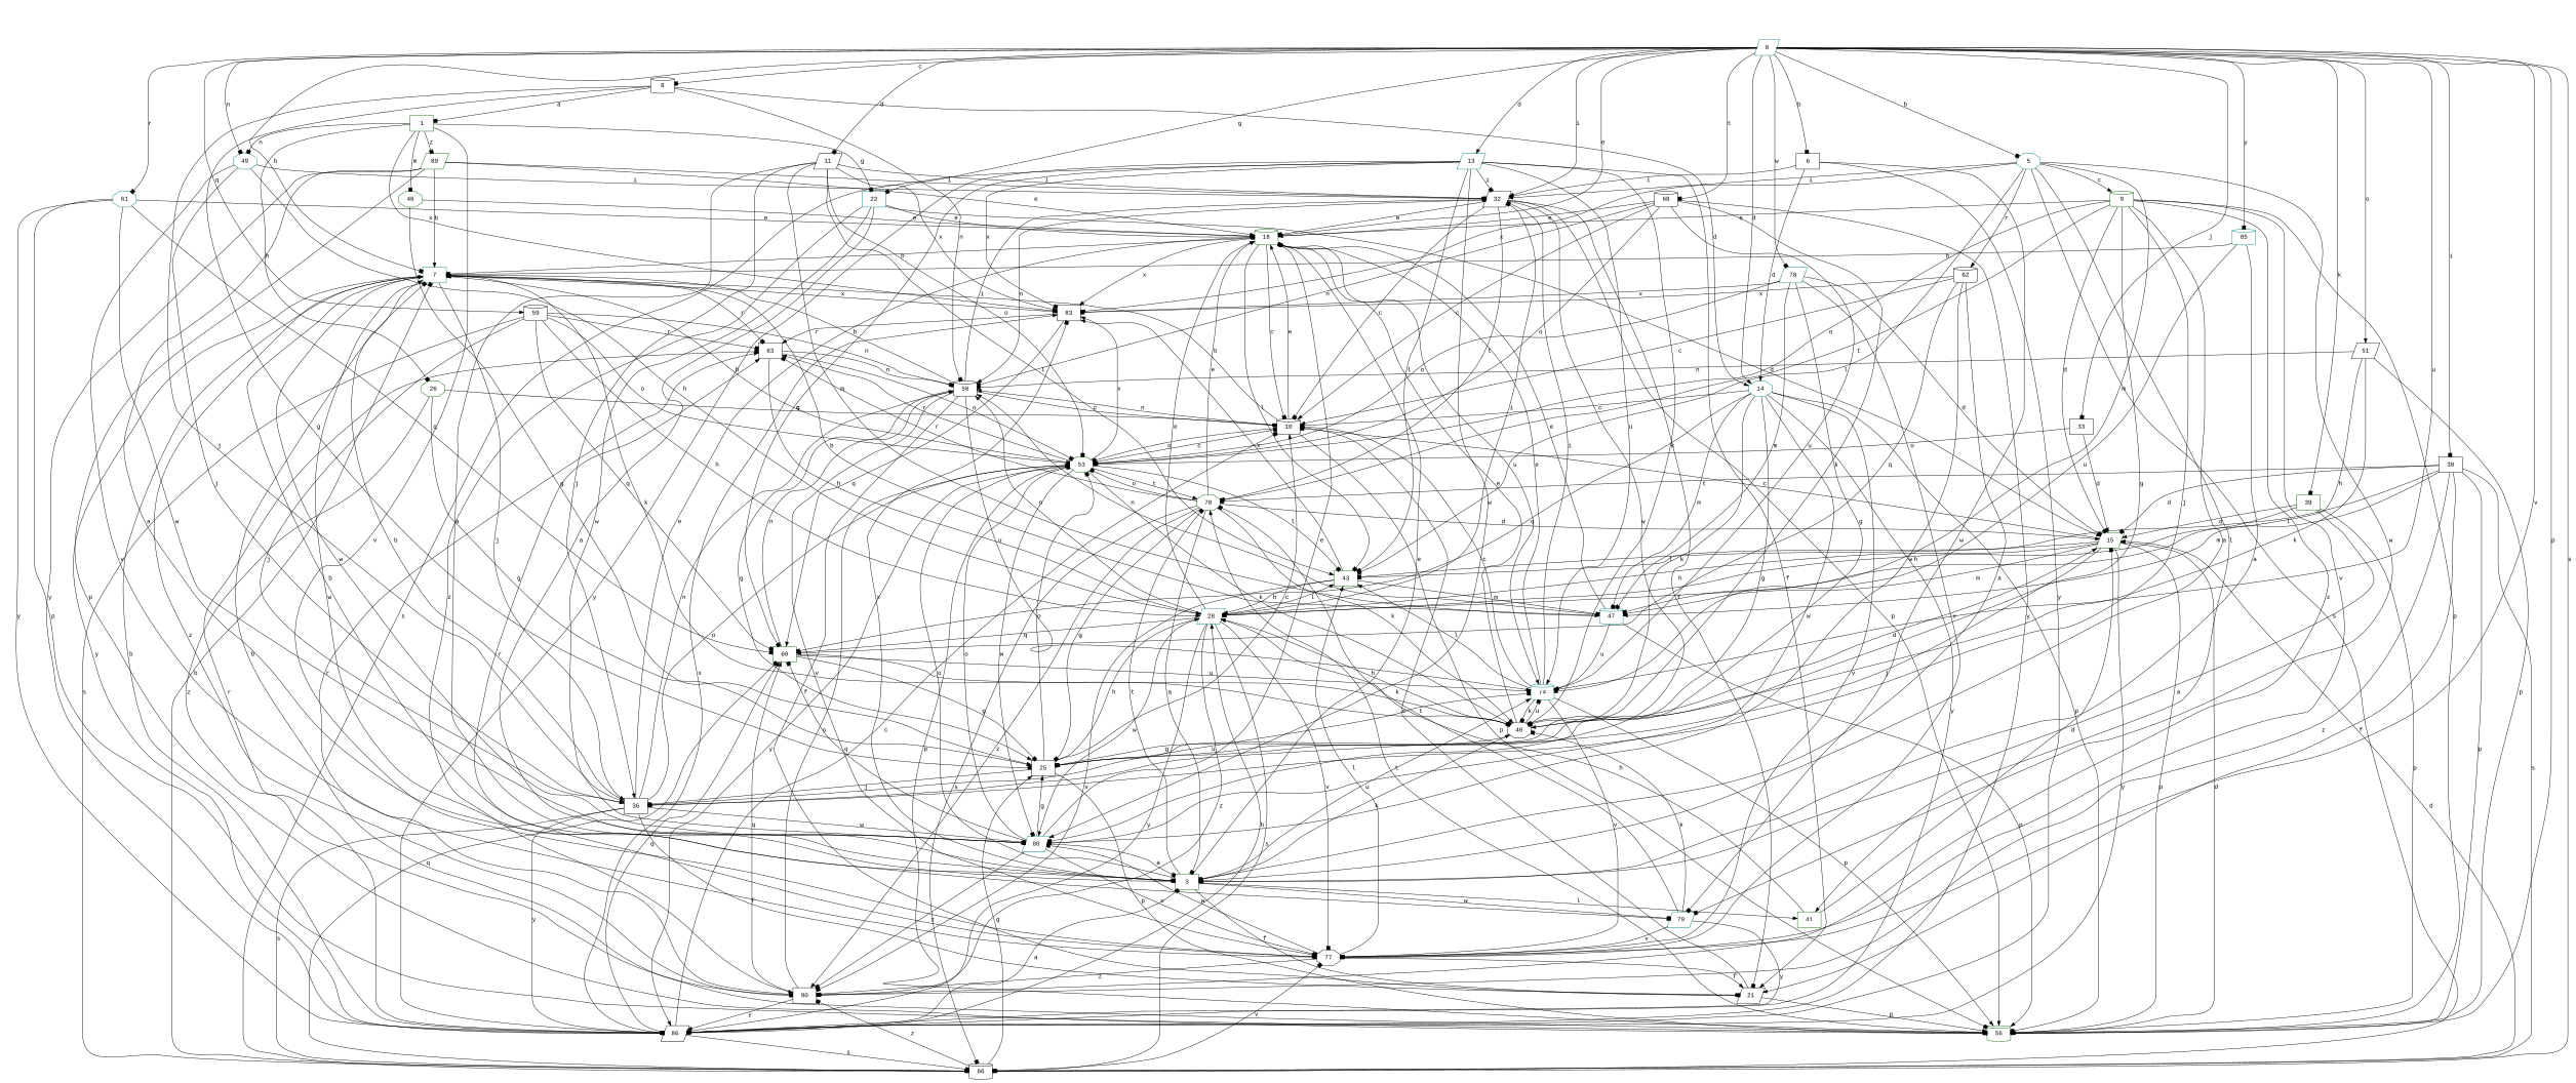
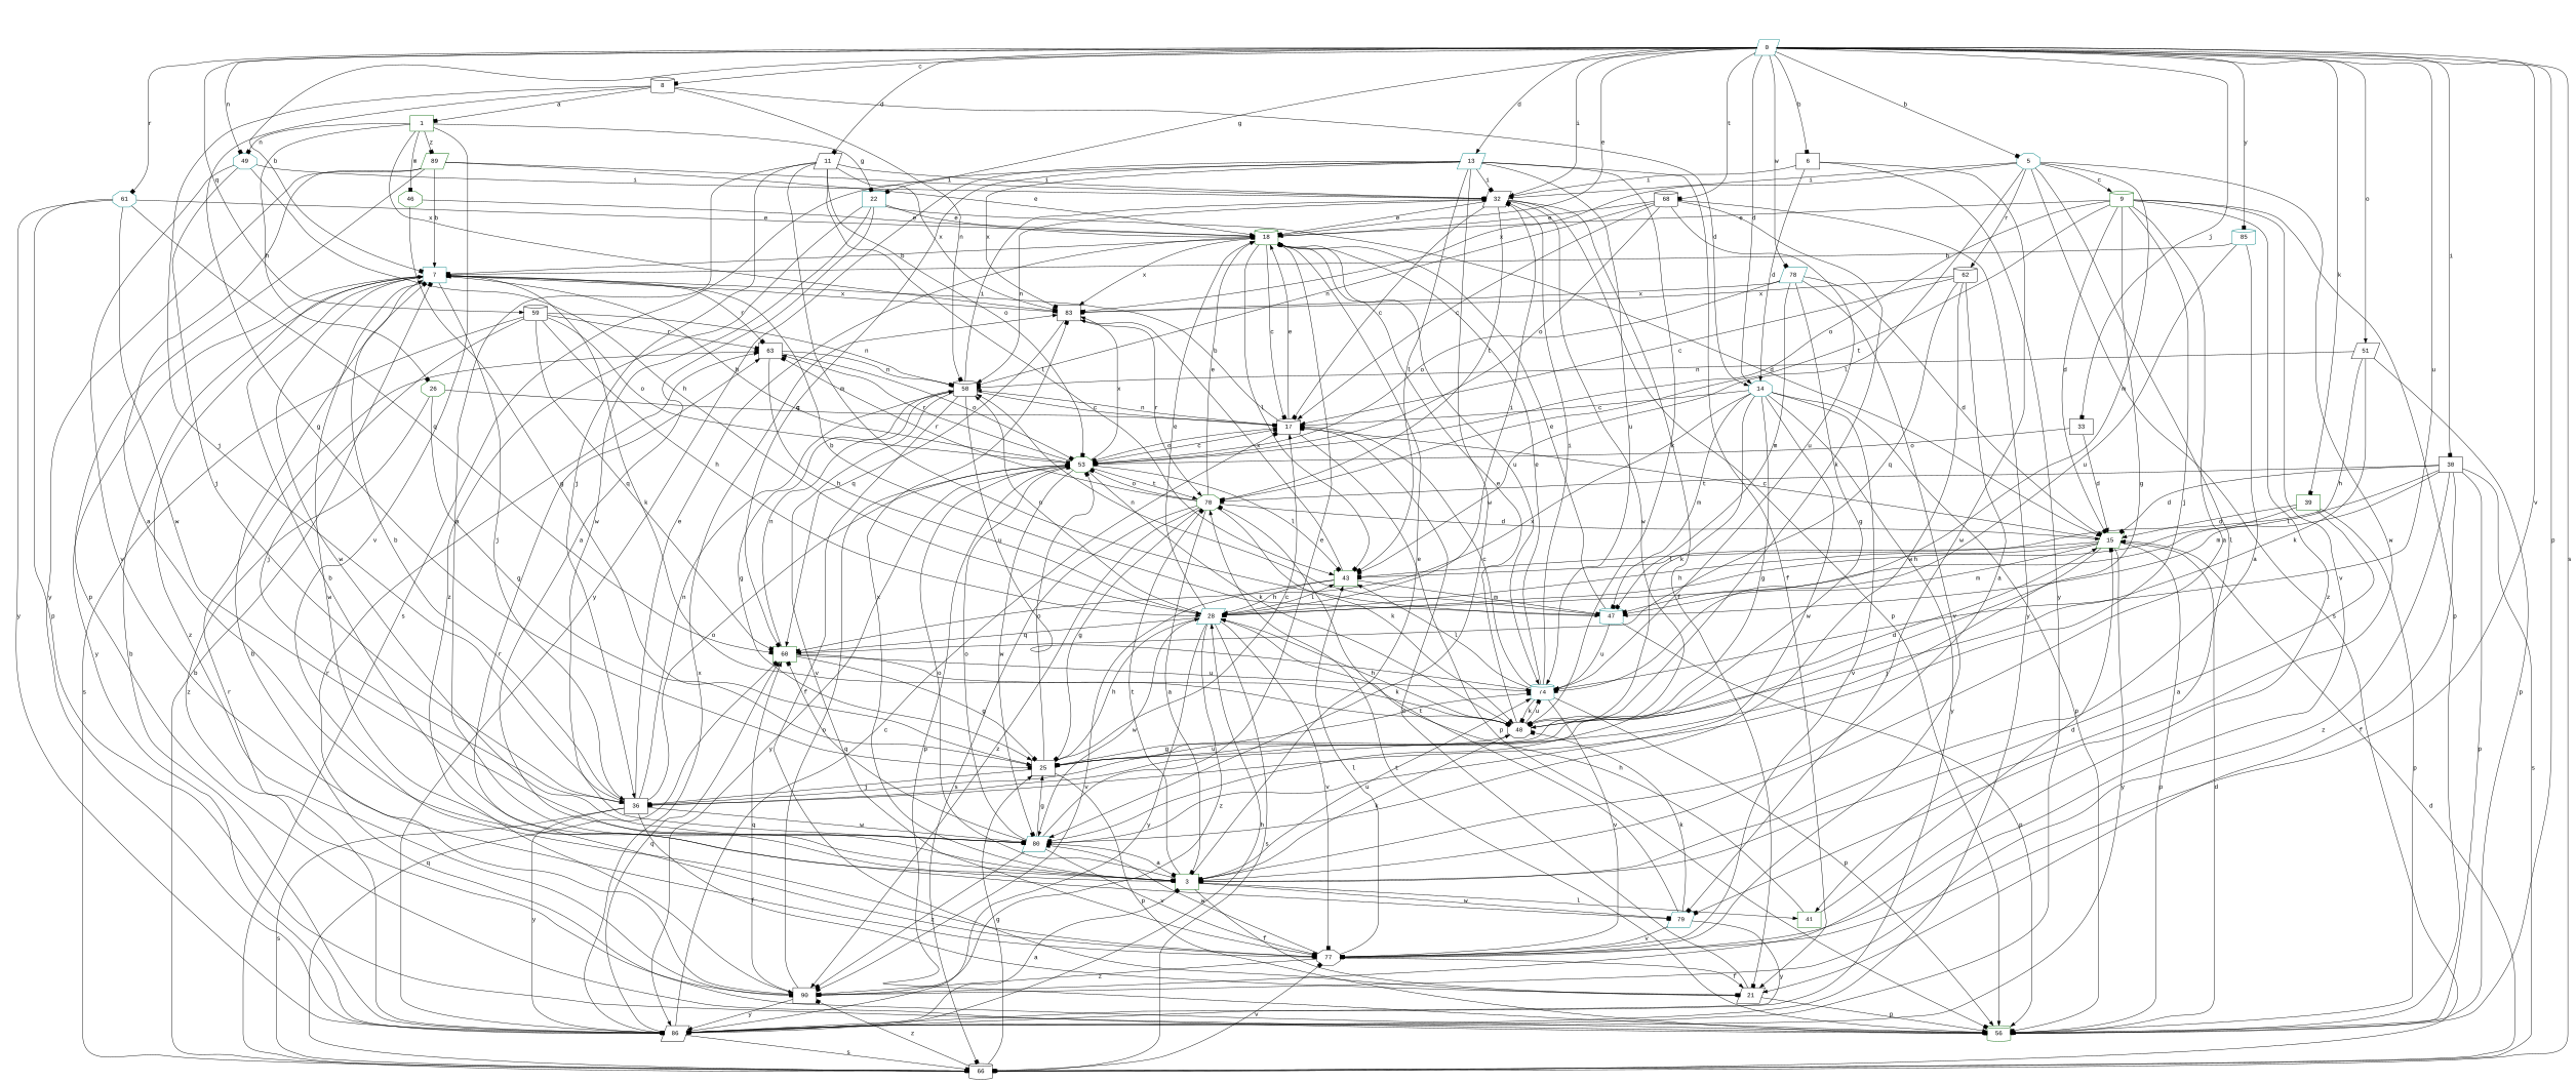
  strict digraph {
    fontname="Liberation Mono"
    node [color=black fontname="Liberation Mono" shape=box]
    edge [arrowhead=box fontname="Liberation Mono"]
    0 [color=teal shape=parallelogram]
    5 [color=teal shape=octagon]
    6
    7 [color=teal]
    8 [shape=cylinder]
    11 [shape=parallelogram]
    13 [color=teal shape=parallelogram]
    14 [color=teal shape=octagon]
    18 [color=darkgreen shape=cylinder]
    22 [color=teal]
    30
    32 [shape=parallelogram]
    33
    39 [color=darkgreen]
    49 [color=teal shape=octagon]
    51 [shape=parallelogram]
    56 [color=darkgreen shape=cylinder]
    59 [shape=cylinder]
    61 [color=teal shape=octagon]
    66 [shape=cylinder]
    68 [shape=cylinder]
    74 [color=teal shape=cylinder]
    77 [shape=octagon]
    78 [color=teal shape=parallelogram]
    85 [color=teal shape=cylinder]
    83
    41 [color=darkgreen]
    79 [color=teal shape=parallelogram]
    9 [color=darkgreen shape=cylinder]
    43 [color=darkgreen]
    47 [color=teal shape=cylinder]
    62 [shape=cylinder]
    86 [shape=parallelogram]
    40 [shape=octagon]
    36
    63
    80 [color=teal shape=parallelogram]
    90
    1 [color=darkgreen]
    25
    50 [shape=cylinder]
    3 [color=darkgreen]
    53 [color=darkgreen shape=octagon]
    21 [shape=parallelogram]
    60 [color=darkgreen]
-   10 [shape=cylinder]
+   10 [shape=cylinder label=17]
    15 [color=darkgreen shape=parallelogram]
    70 [color=darkgreen shape=octagon]
    28 [color=teal shape=parallelogram]
    26 [color=darkgreen shape=octagon]
    46 [color=darkgreen shape=octagon]
    89 [color=darkgreen shape=parallelogram]
    0 -> 5 [label=b]
    0 -> 6 [label=b]
    0 -> 7 [label=b]
    0 -> 8 [label=c]
    0 -> 11 [label=d]
    0 -> 13 [arrowhead=normal label=d]
    0 -> 14 [arrowhead=normal label=d]
    0 -> 18 [label=e]
    0 -> 22 [label=g]
    0 -> 30 [label=i]
    0 -> 32 [arrowhead=normal label=i]
    0 -> 33 [label=j]
    0 -> 39 [label=k]
    0 -> 49 [label=n]
    0 -> 51 [arrowhead=normal label=o]
    0 -> 56 [label=p]
    0 -> 59 [arrowhead=normal label=q]
    0 -> 61 [label=r]
    0 -> 66 [label=s]
    0 -> 68 [label=t]
    0 -> 74 [label=u]
    0 -> 77 [arrowhead=normal label=v]
    0 -> 78 [label=w]
    0 -> 85 [label=y]
    5 -> 32 [arrowhead=normal label=i]
    5 -> 66 [arrowhead=normal label=s]
    5 -> 83 [arrowhead=normal label=x]
    5 -> 41 [arrowhead=normal label=l]
    5 -> 79 [label=w]
    5 -> 9 [arrowhead=normal label=c]
    5 -> 43 [label=l]
    5 -> 47 [label=m]
    5 -> 62 [arrowhead=normal label=r]
    6 -> 14 [arrowhead=normal label=d]
    6 -> 32 [arrowhead=normal label=i]
    6 -> 79 [label=w]
    6 -> 86 [arrowhead=normal label=y]
    7 -> 83 [arrowhead=normal label=x]
    7 -> 79 [label=w]
    7 -> 86 [label=y]
    7 -> 40 [arrowhead=normal label=k]
    7 -> 36 [arrowhead=normal label=j]
    7 -> 63 [label=r]
    7 -> 80 [label=w]
    7 -> 90 [label=z]
    8 -> 14 [arrowhead=normal label=d]
    8 -> 36 [arrowhead=normal label=j]
    8 -> 1 [label=a]
    8 -> 25 [label=g]
    8 -> 50 [label=n]
    11 -> 32 [label=i]
    11 -> 83 [arrowhead=normal label=x]
    11 -> 43 [arrowhead=normal label=l]
    11 -> 47 [arrowhead=normal label=m]
    11 -> 36 [arrowhead=normal label=j]
    11 -> 3 [label=a]
    11 -> 53 [label=o]
    13 -> 32 [label=i]
    13 -> 66 [label=s]
    13 -> 74 [arrowhead=normal label=u]
    13 -> 83 [label=x]
    13 -> 43 [label=l]
    13 -> 86 [label=y]
    13 -> 40 [arrowhead=normal label=k]
    13 -> 80 [arrowhead=normal label=w]
    13 -> 21 [arrowhead=normal label=f]
    13 -> 60 [label=q]
    14 -> 56 [label=p]
    14 -> 77 [arrowhead=normal label=v]
    14 -> 47 [label=m]
    14 -> 86 [arrowhead=normal label=y]
    14 -> 40 [label=k]
    14 -> 80 [label=w]
    14 -> 25 [arrowhead=normal label=g]
-   14 -> 60 [label=q]
+   14 -> 60 [label=x]
    14 -> 10 [label=c]
    18 -> 7 [label=b]
    18 -> 74 [arrowhead=normal label=u]
    18 -> 83 [arrowhead=normal label=x]
    18 -> 43 [label=l]
    18 -> 10 [label=c]
    22 -> 18 [label=e]
    22 -> 80 [arrowhead=normal label=w]
    22 -> 90 [arrowhead=normal label=z]
    22 -> 3 [label=a]
    22 -> 15 [arrowhead=normal label=d]
    30 -> 56 [arrowhead=normal label=p]
    30 -> 66 [arrowhead=normal label=s]
    30 -> 43 [label=l]
    30 -> 47 [arrowhead=normal label=m]
    30 -> 90 [label=z]
    30 -> 21 [arrowhead=normal label=f]
    30 -> 15 [label=d]
    30 -> 70 [label=t]
    32 -> 18 [label=e]
    32 -> 56 [arrowhead=normal label=p]
    32 -> 80 [label=w]
    32 -> 50 [arrowhead=normal label=n]
    32 -> 21 [label=f]
    32 -> 10 [label=c]
    32 -> 70 [arrowhead=normal label=t]
    33 -> 53 [label=o]
    33 -> 15 [arrowhead=normal label=d]
    39 -> 56 [label=p]
    39 -> 3 [label=a]
    39 -> 15 [arrowhead=normal label=d]
    39 -> 28 [arrowhead=normal label=h]
    49 -> 32 [arrowhead=normal label=i]
    49 -> 77 [label=v]
    49 -> 36 [arrowhead=normal label=j]
    49 -> 28 [arrowhead=normal label=h]
    51 -> 56 [label=p]
    51 -> 40 [arrowhead=normal label=k]
    51 -> 50 [label=n]
    51 -> 28 [label=h]
    56 -> 7 [label=b]
    56 -> 15 [arrowhead=normal label=d]
    56 -> 70 [arrowhead=normal label=t]
    59 -> 66 [arrowhead=normal label=s]
    59 -> 36 [arrowhead=normal label=j]
    59 -> 63 [label=r]
    59 -> 50 [label=n]
    59 -> 53 [label=o]
    59 -> 60 [label=q]
    59 -> 28 [arrowhead=normal label=h]
    61 -> 18 [arrowhead=normal label=e]
    61 -> 56 [label=p]
    61 -> 86 [arrowhead=normal label=y]
    61 -> 80 [label=w]
    61 -> 60 [label=q]
    66 -> 7 [label=b]
    66 -> 77 [label=v]
    66 -> 90 [label=z]
    66 -> 25 [arrowhead=normal label=g]
    66 -> 60 [label=q]
    66 -> 15 [arrowhead=normal label=d]
    68 -> 18 [arrowhead=normal label=e]
    68 -> 74 [arrowhead=normal label=u]
    68 -> 86 [arrowhead=normal label=y]
    68 -> 40 [label=k]
    68 -> 50 [label=n]
    68 -> 53 [arrowhead=normal label=o]
    68 -> 10 [arrowhead=normal label=c]
    74 -> 18 [label=e]
    74 -> 32 [label=i]
    74 -> 56 [arrowhead=normal label=p]
    74 -> 77 [label=v]
    74 -> 43 [arrowhead=normal label=l]
    74 -> 40 [label=k]
    74 -> 10 [label=c]
    77 -> 43 [arrowhead=normal label=l]
    77 -> 63 [arrowhead=normal label=r]
    77 -> 80 [label=w]
    77 -> 90 [arrowhead=normal label=z]
    77 -> 21 [arrowhead=normal label=f]
    78 -> 77 [arrowhead=normal label=v]
    78 -> 83 [label=x]
    78 -> 47 [label=m]
    78 -> 25 [arrowhead=normal label=g]
    78 -> 53 [label=o]
    78 -> 15 [label=d]
    85 -> 7 [label=b]
    85 -> 74 [label=u]
    85 -> 3 [arrowhead=normal label=a]
-   83 -> 63 [arrowhead=normal label=r]
+   83 -> 70 [arrowhead=normal label=r]
    83 -> 60 [arrowhead=normal label=q]
    41 -> 15 [label=d]
    41 -> 28 [arrowhead=normal label=h]
    79 -> 77 [arrowhead=normal label=v]
    79 -> 86 [label=y]
    79 -> 40 [label=k]
    79 -> 70 [label=t]
    9 -> 18 [arrowhead=normal label=e]
    9 -> 56 [arrowhead=normal label=p]
    9 -> 77 [label=v]
    9 -> 36 [label=j]
    9 -> 90 [label=z]
    9 -> 25 [label=g]
    9 -> 3 [arrowhead=normal label=a]
    9 -> 53 [arrowhead=normal label=o]
    9 -> 15 [label=d]
    9 -> 70 [label=t]
    43 -> 83 [arrowhead=normal label=x]
    43 -> 47 [label=m]
    43 -> 90 [label=v]
    43 -> 28 [arrowhead=normal label=h]
    47 -> 7 [arrowhead=normal label=b]
    47 -> 18 [label=e]
    47 -> 56 [arrowhead=normal label=p]
    47 -> 74 [arrowhead=normal label=u]
    47 -> 50 [arrowhead=normal label=n]
    62 -> 83 [label=x]
    62 -> 80 [label=w]
    62 -> 3 [label=a]
    62 -> 60 [arrowhead=normal label=q]
    62 -> 10 [arrowhead=normal label=c]
    86 -> 7 [arrowhead=normal label=b]
    86 -> 66 [label=s]
    86 -> 83 [arrowhead=normal label=x]
    86 -> 63 [label=r]
    86 -> 3 [label=a]
    86 -> 60 [arrowhead=normal label=q]
    86 -> 10 [label=c]
    86 -> 28 [arrowhead=normal label=h]
    40 -> 18 [arrowhead=normal label=e]
    40 -> 74 [label=u]
    40 -> 25 [label=g]
    40 -> 15 [arrowhead=normal label=d]
    40 -> 28 [arrowhead=normal label=h]
    36 -> 7 [arrowhead=normal label=b]
    36 -> 18 [label=e]
    36 -> 66 [arrowhead=normal label=s]
    36 -> 74 [label=u]
    36 -> 86 [label=y]
    36 -> 80 [label=w]
    36 -> 50 [arrowhead=normal label=n]
    36 -> 53 [label=o]
    36 -> 21 [arrowhead=normal label=f]
    63 -> 50 [arrowhead=normal label=n]
    63 -> 53 [label=o]
    63 -> 28 [arrowhead=normal label=h]
    80 -> 18 [label=e]
    80 -> 77 [label=v]
    80 -> 90 [label=z]
    80 -> 25 [arrowhead=normal label=g]
    80 -> 3 [label=a]
    80 -> 53 [label=o]
    80 -> 60 [label=q]
    90 -> 86 [arrowhead=normal label=y]
    90 -> 63 [arrowhead=normal label=r]
    90 -> 53 [arrowhead=normal label=o]
    90 -> 60 [arrowhead=normal label=q]
    1 -> 22 [label=g]
    1 -> 49 [label=n]
    1 -> 77 [arrowhead=normal label=v]
    1 -> 83 [label=x]
    1 -> 26 [label=h]
    1 -> 46 [label=m]
    1 -> 89 [label=z]
    25 -> 56 [label=p]
    25 -> 36 [label=j]
    25 -> 53 [label=o]
    25 -> 10 [arrowhead=normal label=c]
    25 -> 28 [arrowhead=normal label=h]
-   50 -> 7 [arrowhead=normal label=b]
    50 -> 32 [label=i]
    50 -> 74 [arrowhead=normal label=u]
    50 -> 77 [arrowhead=normal label=v]
    50 -> 25 [arrowhead=normal label=g]
    50 -> 21 [label=f]
    50 -> 10 [label=c]
    3 -> 7 [arrowhead=normal label=b]
    3 -> 18 [arrowhead=normal label=e]
    3 -> 74 [arrowhead=normal label=u]
    3 -> 83 [label=x]
    3 -> 41 [arrowhead=normal label=l]
    3 -> 79 [label=w]
    3 -> 40 [arrowhead=normal label=k]
    3 -> 53 [arrowhead=normal label=o]
    3 -> 21 [arrowhead=normal label=f]
    3 -> 70 [label=t]
    53 -> 7 [arrowhead=normal label=b]
    53 -> 56 [arrowhead=normal label=p]
    53 -> 83 [arrowhead=normal label=x]
    53 -> 43 [label=l]
    53 -> 86 [arrowhead=normal label=y]
    53 -> 40 [label=k]
    53 -> 63 [arrowhead=normal label=r]
    53 -> 80 [label=w]
    53 -> 10 [label=c]
    53 -> 70 [arrowhead=normal label=t]
    21 -> 56 [arrowhead=normal label=p]
    21 -> 10 [label=c]
    60 -> 74 [label=u]
    60 -> 40 [label=k]
    60 -> 25 [label=g]
    60 -> 50 [arrowhead=normal label=n]
    10 -> 7 [label=b]
    10 -> 18 [arrowhead=normal label=e]
    10 -> 56 [label=p]
    10 -> 50 [arrowhead=normal label=n]
    10 -> 53 [label=o]
    15 -> 56 [arrowhead=normal label=p]
    15 -> 43 [label=l]
    15 -> 47 [label=m]
    15 -> 86 [label=y]
    15 -> 36 [arrowhead=normal label=j]
    15 -> 10 [label=c]
    15 -> 28 [label=h]
    70 -> 18 [arrowhead=normal label=e]
    70 -> 66 [label=s]
    70 -> 40 [arrowhead=normal label=k]
    70 -> 63 [label=r]
    70 -> 90 [arrowhead=normal label=z]
    70 -> 25 [label=g]
    70 -> 3 [label=a]
    70 -> 53 [label=o]
    70 -> 15 [arrowhead=normal label=d]
    28 -> 18 [arrowhead=normal label=e]
    28 -> 32 [label=i]
    28 -> 66 [label=s]
    28 -> 77 [label=v]
    28 -> 43 [arrowhead=normal label=l]
    28 -> 86 [arrowhead=normal label=y]
    28 -> 80 [arrowhead=normal label=w]
    28 -> 90 [arrowhead=normal label=z]
    28 -> 50 [arrowhead=normal label=n]
    28 -> 60 [arrowhead=normal label=q]
    26 -> 90 [label=z]
    26 -> 25 [arrowhead=normal label=g]
    26 -> 10 [arrowhead=normal label=c]
    46 -> 18 [arrowhead=normal label=e]
    46 -> 25 [arrowhead=normal label=g]
    89 -> 7 [arrowhead=normal label=b]
    89 -> 18 [arrowhead=normal label=e]
    89 -> 32 [arrowhead=normal label=i]
    89 -> 56 [arrowhead=normal label=p]
    89 -> 86 [arrowhead=normal label=y]
    89 -> 3 [arrowhead=normal label=a]
  }
